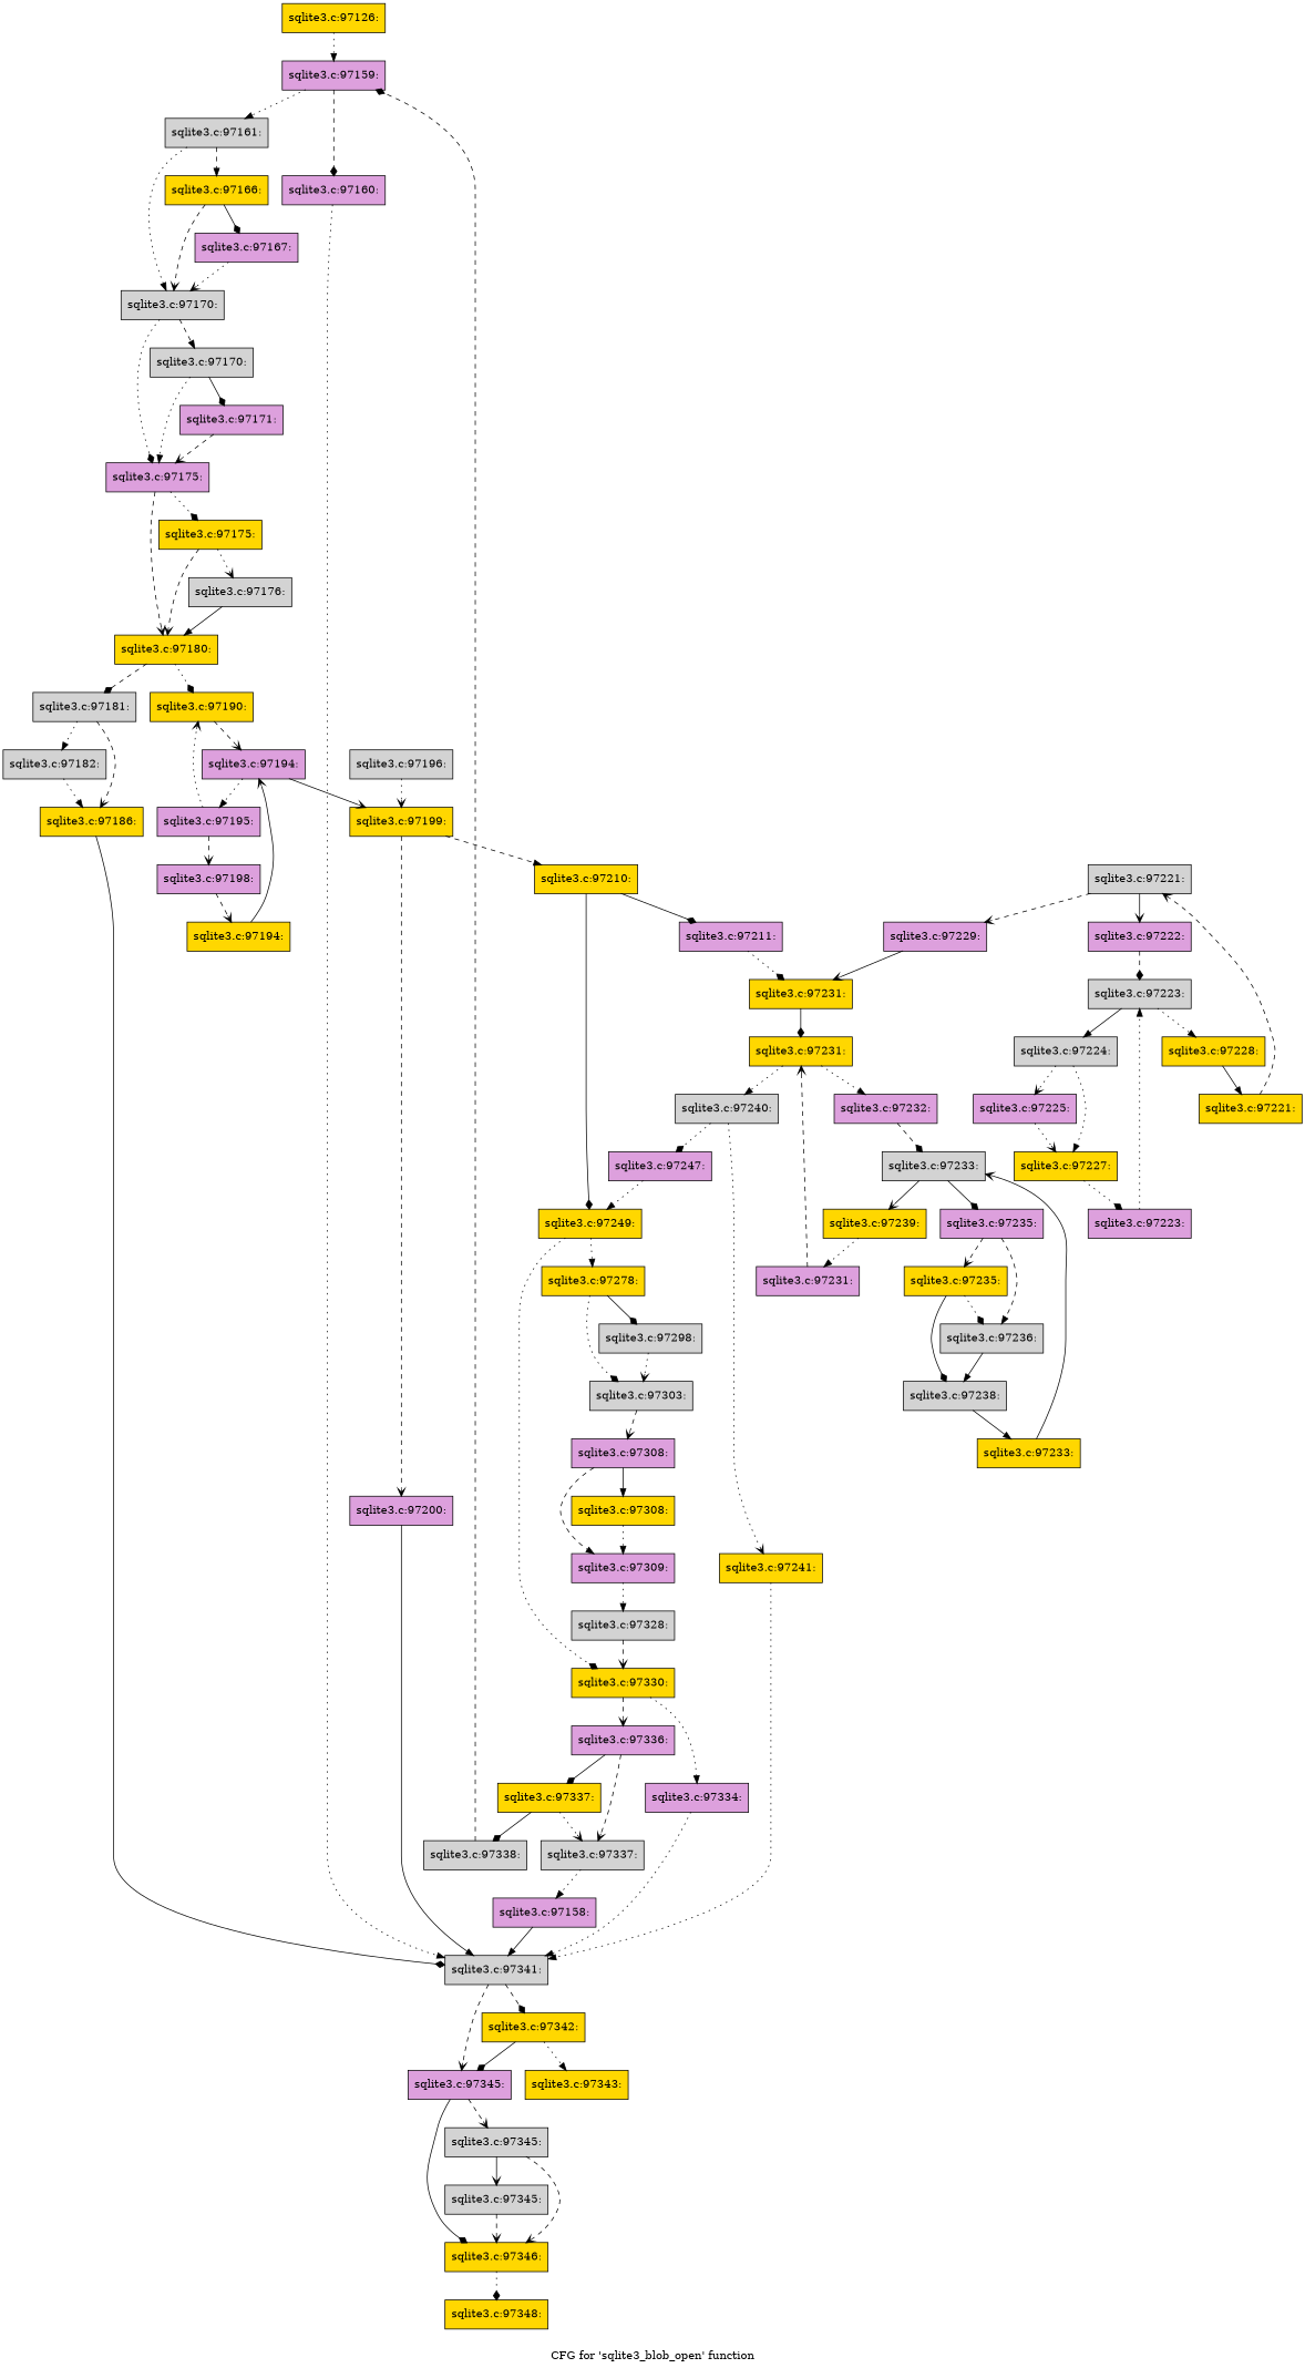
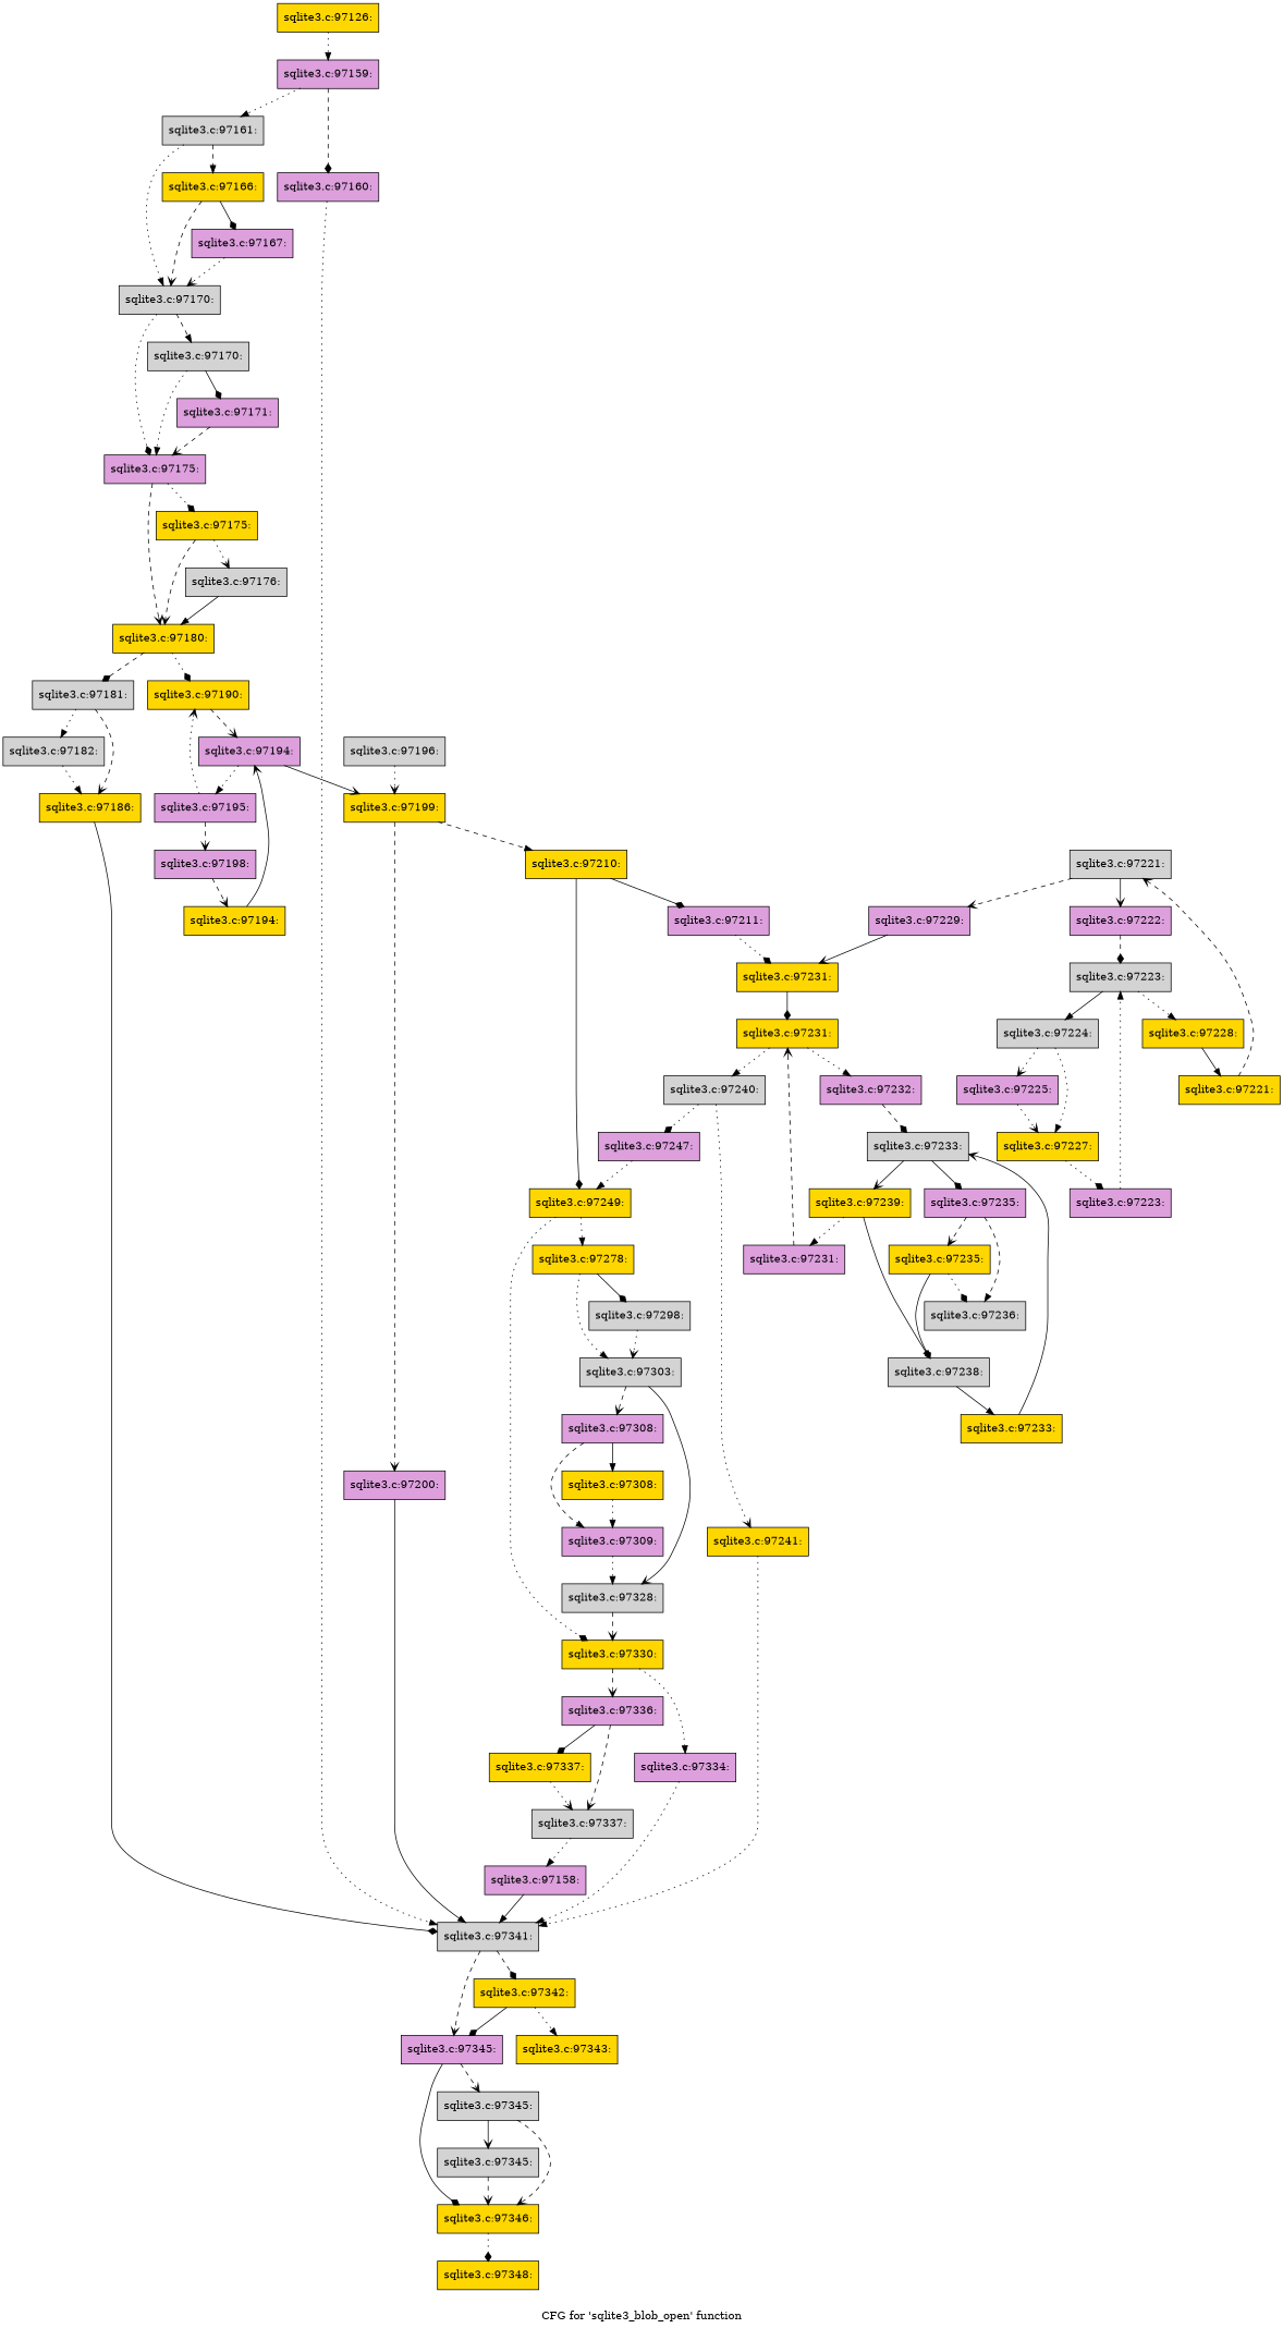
  digraph {
    label="CFG for 'sqlite3_blob_open' function"
    node [fillcolor=gold shape=record style=filled]
    edge [arrowhead=vee style=dotted]
    n1 [label="{sqlite3.c:97126:}"]
    n2 [fillcolor=plum label="{sqlite3.c:97159:}"]
    n3 [fillcolor=lightgrey label="{sqlite3.c:97161:}"]
    n4 [fillcolor=plum label="{sqlite3.c:97160:}"]
    n5 [label="{sqlite3.c:97166:}"]
    n6 [fillcolor=lightgrey label="{sqlite3.c:97170:}"]
    n7 [fillcolor=lightgrey label="{sqlite3.c:97341:}"]
    n8 [fillcolor=plum label="{sqlite3.c:97167:}"]
    n9 [fillcolor=lightgrey label="{sqlite3.c:97170:}"]
    n10 [fillcolor=plum label="{sqlite3.c:97175:}"]
    n11 [label="{sqlite3.c:97342:}"]
    n12 [fillcolor=plum label="{sqlite3.c:97345:}"]
    n13 [label="{sqlite3.c:97343:}"]
    n14 [fillcolor=lightgrey label="{sqlite3.c:97345:}"]
    n15 [label="{sqlite3.c:97346:}"]
    n16 [fillcolor=plum label="{sqlite3.c:97171:}"]
    n17 [label="{sqlite3.c:97175:}"]
    n18 [label="{sqlite3.c:97180:}"]
    n19 [fillcolor=lightgrey label="{sqlite3.c:97176:}"]
    n20 [label="{sqlite3.c:97190:}"]
    n21 [fillcolor=lightgrey label="{sqlite3.c:97181:}"]
    n22 [fillcolor=plum label="{sqlite3.c:97194:}"]
    n23 [fillcolor=lightgrey label="{sqlite3.c:97182:}"]
    n24 [label="{sqlite3.c:97186:}"]
    n25 [fillcolor=plum label="{sqlite3.c:97195:}"]
    n26 [label="{sqlite3.c:97199:}"]
    n27 [fillcolor=plum label="{sqlite3.c:97198:}"]
    n28 [fillcolor=plum label="{sqlite3.c:97200:}"]
    n29 [label="{sqlite3.c:97210:}"]
    n30 [fillcolor=lightgrey label="{sqlite3.c:97196:}"]
    n31 [label="{sqlite3.c:97194:}"]
    n32 [fillcolor=plum label="{sqlite3.c:97211:}"]
    n33 [label="{sqlite3.c:97249:}"]
    n34 [label="{sqlite3.c:97231:}"]
    n35 [label="{sqlite3.c:97278:}"]
    n36 [label="{sqlite3.c:97330:}"]
    n37 [label="{sqlite3.c:97231:}"]
    n38 [fillcolor=lightgrey label="{sqlite3.c:97298:}"]
    n39 [fillcolor=lightgrey label="{sqlite3.c:97303:}"]
    n40 [fillcolor=plum label="{sqlite3.c:97334:}"]
    n41 [fillcolor=plum label="{sqlite3.c:97336:}"]
    n42 [fillcolor=lightgrey label="{sqlite3.c:97221:}"]
    n43 [fillcolor=plum label="{sqlite3.c:97222:}"]
    n44 [fillcolor=plum label="{sqlite3.c:97229:}"]
    n45 [fillcolor=plum label="{sqlite3.c:97232:}"]
    n46 [fillcolor=lightgrey label="{sqlite3.c:97240:}"]
    n47 [fillcolor=lightgrey label="{sqlite3.c:97223:}"]
    n48 [fillcolor=lightgrey label="{sqlite3.c:97224:}"]
    n49 [label="{sqlite3.c:97228:}"]
    n50 [fillcolor=plum label="{sqlite3.c:97225:}"]
    n51 [label="{sqlite3.c:97227:}"]
    n52 [label="{sqlite3.c:97221:}"]
    n53 [fillcolor=plum label="{sqlite3.c:97223:}"]
    n54 [fillcolor=lightgrey label="{sqlite3.c:97233:}"]
    n55 [label="{sqlite3.c:97241:}"]
    n56 [fillcolor=plum label="{sqlite3.c:97247:}"]
    n57 [fillcolor=plum label="{sqlite3.c:97235:}"]
    n58 [label="{sqlite3.c:97239:}"]
    n59 [fillcolor=lightgrey label="{sqlite3.c:97236:}"]
    n60 [label="{sqlite3.c:97235:}"]
    n61 [fillcolor=plum label="{sqlite3.c:97231:}"]
    n62 [fillcolor=lightgrey label="{sqlite3.c:97238:}"]
    n63 [label="{sqlite3.c:97233:}"]
    n64 [fillcolor=plum label="{sqlite3.c:97308:}"]
    n65 [fillcolor=lightgrey label="{sqlite3.c:97328:}"]
    n66 [fillcolor=lightgrey label="{sqlite3.c:97337:}"]
    n67 [label="{sqlite3.c:97337:}"]
    n68 [label="{sqlite3.c:97308:}"]
    n69 [fillcolor=plum label="{sqlite3.c:97309:}"]
    n70 [fillcolor=plum label="{sqlite3.c:97158:}"]
-   n71 [fillcolor=lightgrey label="{sqlite3.c:97338:}"]
    n72 [fillcolor=lightgrey label="{sqlite3.c:97345:}"]
    n73 [label="{sqlite3.c:97348:}"]
    n1 -> n2 [arrowhead=normal]
    n2 -> n3 [arrowhead=normal]
    n2 -> n4 [arrowhead=diamond style=dashed]
    n3 -> n5 [arrowhead=normal style=dashed]
    n3 -> n6 [arrowhead=normal]
    n4 -> n7 [arrowhead=normal]
    n5 -> n6 [style=dashed]
    n5 -> n8 [arrowhead=diamond style=solid]
    n6 -> n9 [arrowhead=normal style=dashed]
    n6 -> n10 [arrowhead=diamond]
    n7 -> n11 [arrowhead=diamond style=dashed]
    n7 -> n12 [style=dashed]
    n8 -> n6
    n9 -> n10 [arrowhead=normal]
    n9 -> n16 [arrowhead=diamond style=solid]
    n10 -> n17 [arrowhead=diamond]
    n10 -> n18 [style=dashed]
    n11 -> n12 [arrowhead=diamond style=solid]
    n11 -> n13 [arrowhead=normal]
    n12 -> n14 [style=dashed]
    n12 -> n15 [arrowhead=diamond style=solid]
    n14 -> n15 [style=dashed]
    n14 -> n72 [style=solid]
    n15 -> n73 [arrowhead=diamond]
    n16 -> n10 [style=dashed]
    n17 -> n18 [style=dashed]
    n17 -> n19
    n18 -> n20 [arrowhead=diamond]
    n18 -> n21 [arrowhead=diamond style=dashed]
    n19 -> n18 [arrowhead=normal style=solid]
    n20 -> n22 [style=dashed]
    n21 -> n23 [arrowhead=normal]
    n21 -> n24 [style=dashed]
    n22 -> n25 [arrowhead=normal]
    n22 -> n26 [style=solid]
    n23 -> n24 [arrowhead=normal]
    n24 -> n7 [arrowhead=diamond style=solid]
    n25 -> n20
    n25 -> n27 [style=dashed]
    n26 -> n28 [style=dashed]
    n26 -> n29 [arrowhead=normal style=dashed]
    n27 -> n31 [style=dashed]
    n28 -> n7 [arrowhead=normal style=solid]
    n29 -> n32 [arrowhead=diamond style=solid]
    n29 -> n33 [arrowhead=diamond style=solid]
    n30 -> n26
    n31 -> n22 [style=solid]
    n32 -> n34 [arrowhead=diamond]
    n33 -> n35 [arrowhead=normal]
    n33 -> n36 [arrowhead=diamond]
    n34 -> n37 [arrowhead=diamond style=solid]
    n35 -> n38 [arrowhead=diamond style=solid]
-   n35 -> n39 [arrowhead=diamond]
+   n35 -> n39 [arrowhead=normal]
    n36 -> n40 [arrowhead=normal]
    n36 -> n41 [style=dashed]
    n37 -> n45 [arrowhead=normal]
    n37 -> n46 [arrowhead=normal]
    n38 -> n39
    n39 -> n64 [style=dashed]
+   n39 -> n65 [style=solid]
    n40 -> n7 [arrowhead=normal]
    n41 -> n66 [style=dashed]
    n41 -> n67 [arrowhead=diamond style=solid]
    n42 -> n43 [style=solid]
    n42 -> n44 [style=dashed]
    n43 -> n47 [arrowhead=diamond style=dashed]
    n44 -> n34 [style=solid]
    n45 -> n54 [arrowhead=diamond style=dashed]
    n46 -> n55
    n46 -> n56 [arrowhead=diamond]
    n47 -> n48 [arrowhead=normal style=solid]
    n47 -> n49 [arrowhead=normal]
    n48 -> n50
    n48 -> n51 [arrowhead=normal]
    n49 -> n52 [arrowhead=normal style=solid]
    n50 -> n51
    n51 -> n53 [arrowhead=diamond]
    n52 -> n42 [style=dashed]
    n53 -> n47 [arrowhead=normal]
    n54 -> n57 [arrowhead=diamond style=solid]
    n54 -> n58 [style=solid]
    n55 -> n7 [arrowhead=normal]
    n56 -> n33 [arrowhead=normal]
    n57 -> n59 [arrowhead=normal style=dashed]
    n57 -> n60 [style=dashed]
    n58 -> n61 [arrowhead=normal]
-   n59 -> n62 [arrowhead=normal style=solid]
+   n58 -> n62 [arrowhead=normal style=solid]
    n60 -> n59 [arrowhead=diamond]
    n60 -> n62 [arrowhead=diamond style=solid]
    n61 -> n37 [style=dashed]
    n62 -> n63 [arrowhead=normal style=solid]
    n63 -> n54 [style=solid]
    n64 -> n68 [arrowhead=normal style=solid]
    n64 -> n69 [arrowhead=normal style=dashed]
    n65 -> n36 [style=dashed]
    n66 -> n70 [arrowhead=normal]
    n67 -> n66
-   n67 -> n71 [arrowhead=diamond style=solid]
    n68 -> n69 [arrowhead=normal]
    n69 -> n65 [arrowhead=normal]
    n70 -> n7 [arrowhead=normal style=solid]
-   n71 -> n2 [arrowhead=diamond style=dashed]
    n72 -> n15 [style=dashed]
  }
